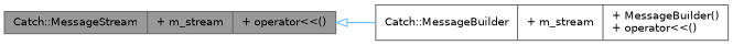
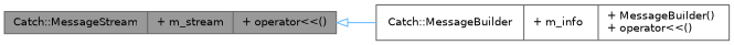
  digraph {
    rankdir=LR
    node [color=gray40 fontname=Helvetica fontsize=10 shape=record style=filled]
    n1 [fillcolor=grey60 fontcolor=black height=0.2 label="{Catch::MessageStream\n|+ m_stream\l|+ operator\<\<()\l}" width=0.4]
-   n2 [fillcolor=white height=0.2 label="{Catch::MessageBuilder\n|+ m_stream\l|+ MessageBuilder()\l+ operator\<\<()\l}" width=0.4]
+   n2 [fillcolor=white height=0.2 label="{Catch::MessageBuilder\n|+ m_info\l|+ MessageBuilder()\l+ operator\<\<()\l}" width=0.4]
    n1 -> n2 [arrowtail=onormal color=steelblue1 dir=back fontname=Helvetica fontsize=10 labelfontname=Helvetica labelfontsize=10 style=solid]
  }
